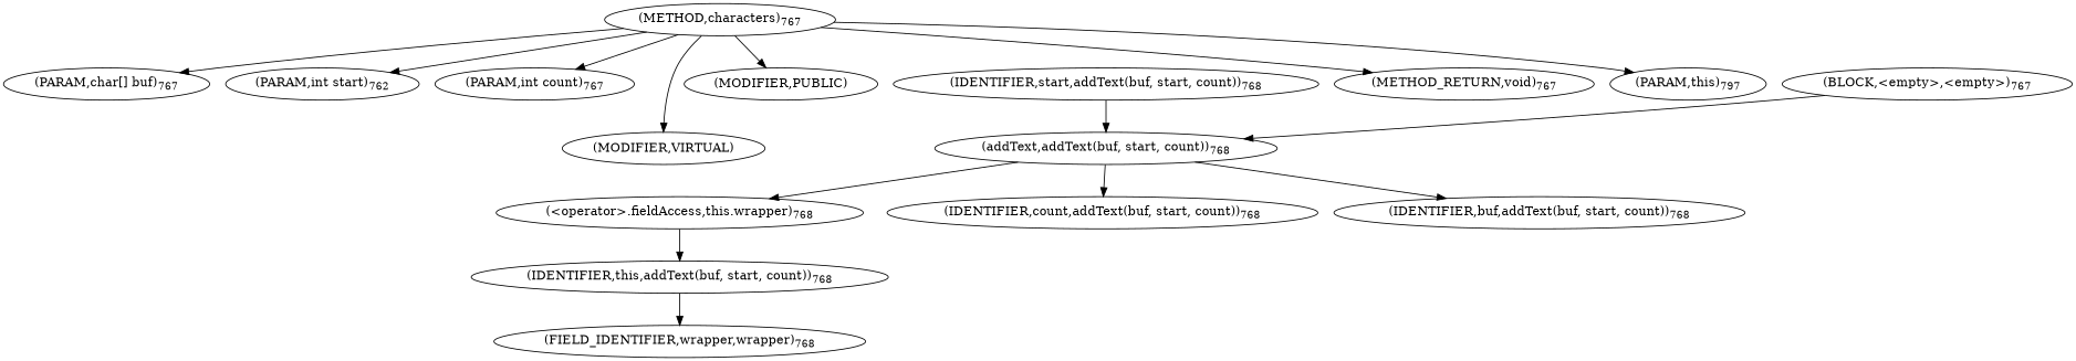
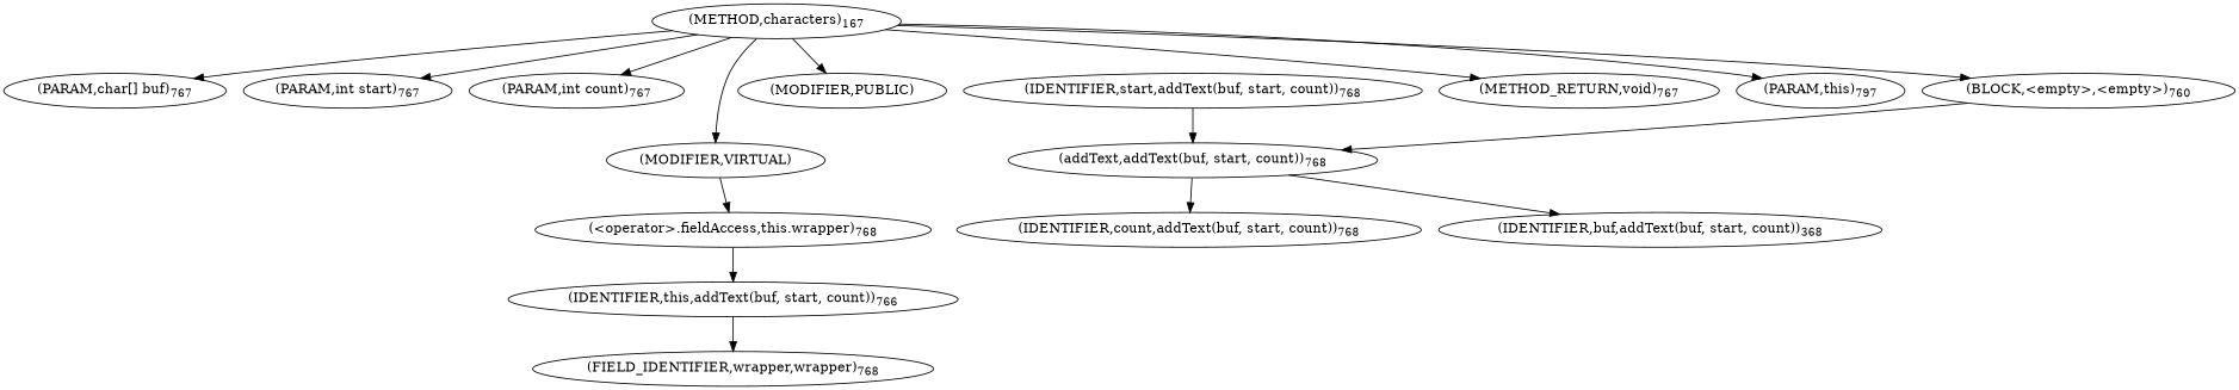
  digraph {
-   n1 [label=<(METHOD,characters)<SUB>767</SUB>>]
+   n1 [label=<(METHOD,characters)<SUB>167</SUB>>]
    n2 [label=<(PARAM,this)<SUB>797</SUB>>]
    n3 [label=<(PARAM,char[] buf)<SUB>767</SUB>>]
-   n4 [label=<(PARAM,int start)<SUB>762</SUB>>]
+   n4 [label=<(PARAM,int start)<SUB>767</SUB>>]
    n5 [label=<(PARAM,int count)<SUB>767</SUB>>]
-   n6 [label=<(BLOCK,&lt;empty&gt;,&lt;empty&gt;)<SUB>767</SUB>>]
+   n6 [label=<(BLOCK,&lt;empty&gt;,&lt;empty&gt;)<SUB>760</SUB>>]
    n7 [label=<(MODIFIER,PUBLIC)>]
    n8 [label=<(MODIFIER,VIRTUAL)>]
    n9 [label=<(METHOD_RETURN,void)<SUB>767</SUB>>]
    n10 [label=<(addText,addText(buf, start, count))<SUB>768</SUB>>]
    n11 [label=<(&lt;operator&gt;.fieldAccess,this.wrapper)<SUB>768</SUB>>]
-   n12 [label=<(IDENTIFIER,buf,addText(buf, start, count))<SUB>768</SUB>>]
+   n12 [label=<(IDENTIFIER,buf,addText(buf, start, count))<SUB>368</SUB>>]
    n13 [label=<(IDENTIFIER,count,addText(buf, start, count))<SUB>768</SUB>>]
-   n14 [label=<(IDENTIFIER,this,addText(buf, start, count))<SUB>768</SUB>>]
+   n14 [label=<(IDENTIFIER,this,addText(buf, start, count))<SUB>766</SUB>>]
    n15 [label=<(IDENTIFIER,start,addText(buf, start, count))<SUB>768</SUB>>]
    n16 [label=<(FIELD_IDENTIFIER,wrapper,wrapper)<SUB>768</SUB>>]
    n1 -> n2
    n1 -> n3
    n1 -> n4
    n1 -> n5
+   n1 -> n6
    n1 -> n7
    n1 -> n8
    n1 -> n9
    n6 -> n10
-   n10 -> n11
+   n8 -> n11
    n10 -> n12
    n10 -> n13
    n11 -> n14
    n14 -> n16
    n15 -> n10
  }
